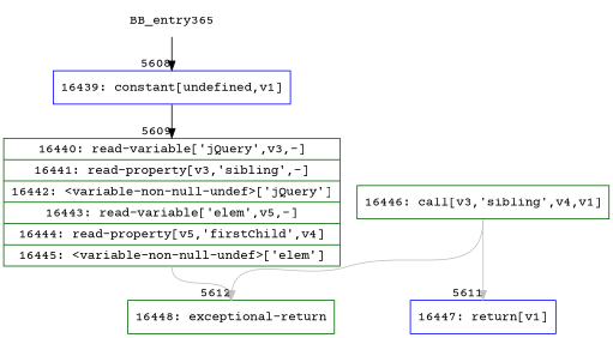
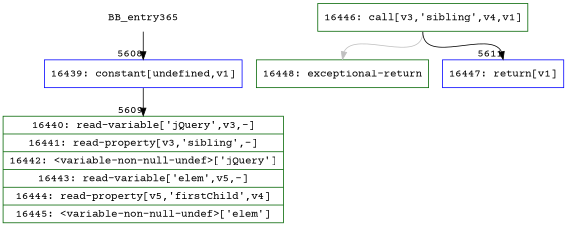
  digraph {
    fontname="Courier Prime"
    rankdir=TD
    node [color=blue fontname="Courier Prime" shape=record]
    edge [fontname="Courier Prime" headport=n tailport=s]
    n1 [label=BB_entry365 shape=none]
    n2 [label="{16439: constant[undefined,v1]}"]
    n3 [color=darkgreen label="{16440: read-variable['jQuery',v3,-]|16441: read-property[v3,'sibling',-]|16442: \<variable-non-null-undef\>['jQuery']|16443: read-variable['elem',v5,-]|16444: read-property[v5,'firstChild',v4]|16445: \<variable-non-null-undef\>['elem']}"]
    n4 [color=darkgreen label="{16448: exceptional-return}"]
    n5 [color=darkgreen label="{16446: call[v3,'sibling',v4,v1]}"]
    n6 [label="{16447: return[v1]}"]
    n1 -> n2 [headlabel="    5608"]
    n2 -> n3 [headlabel="      5609"]
-   n3 -> n4 [color=gray headlabel="      5612"]
    n5 -> n4 [color=gray]
-   n5 -> n6 [headlabel="      5611" color=gray]
+   n5 -> n6 [headlabel="      5611"]
  }
